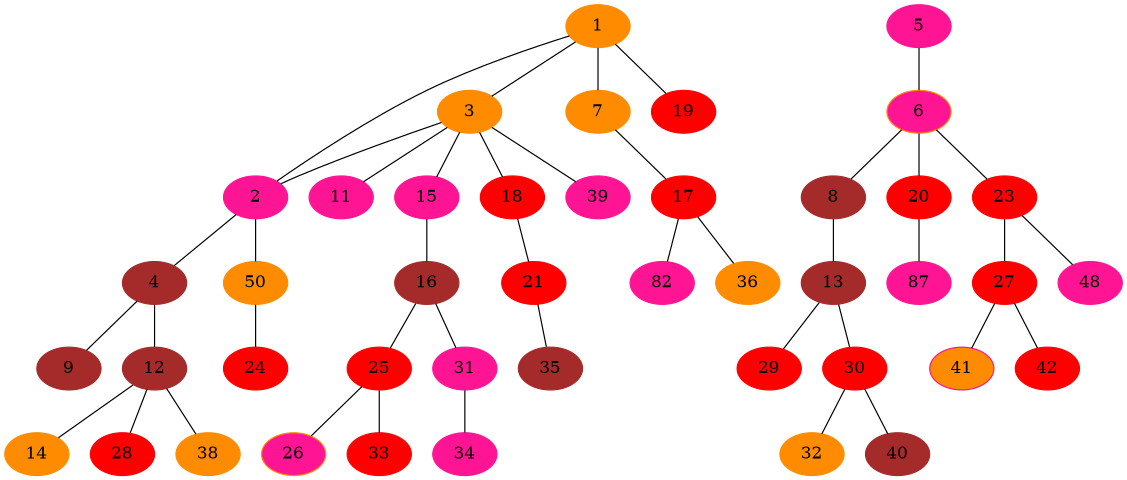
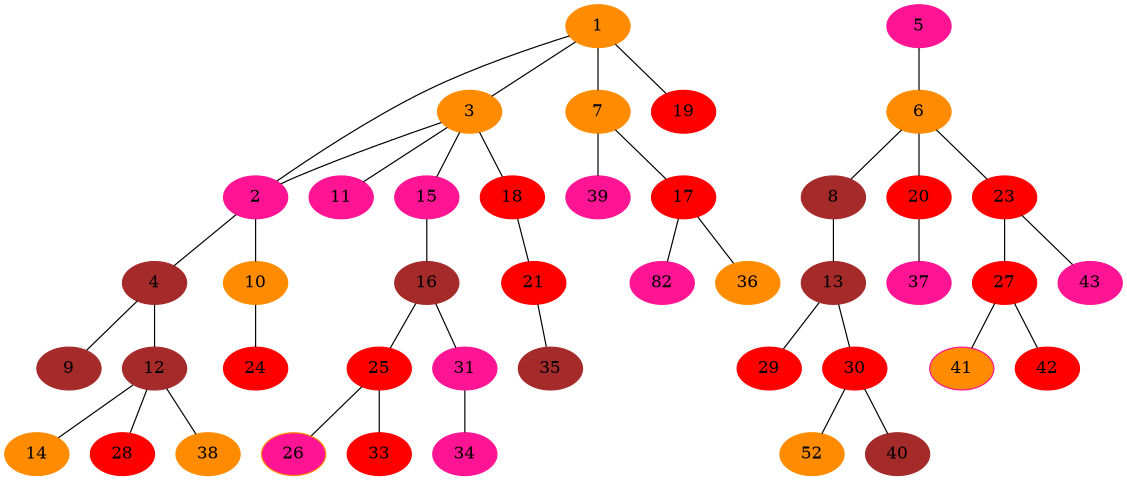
  graph {
    node [color=red style=filled]
    edge [weight=1.0]
    1 [color=darkorange]
    2 [color=deeppink]
    3 [color=darkorange]
    7 [color=darkorange]
    19
    4 [color=brown]
-   10 [color=darkorange label=50]
+   10 [color=darkorange]
    11 [color=deeppink]
    15 [color=deeppink]
    18
    17
    39 [color=deeppink]
    9 [color=brown]
    12 [color=brown]
    24
    5 [color=deeppink]
-   6 [color=darkorange fillcolor=deeppink]
+   6 [color=darkorange]
    16 [color=brown]
    21
    14 [color=darkorange]
    28
    38 [color=darkorange]
    8 [color=brown]
    20
    23
    13 [color=brown]
-   37 [color=deeppink label=87]
+   37 [color=deeppink]
    27
-   43 [color=deeppink label=48]
+   43 [color=deeppink]
    n30 [color=deeppink label=82]
    36 [color=darkorange]
    29
    30
-   32 [color=darkorange]
+   32 [color=darkorange label=52]
    40 [color=brown]
    25
    31 [color=deeppink]
    26 [color=darkorange fillcolor=deeppink]
    33
    34 [color=deeppink]
    35 [color=brown]
    41 [color=deeppink fillcolor=darkorange]
    42
    1 -- 2
    1 -- 3
    1 -- 7
    1 -- 19 [weight=2.0]
    2 -- 4
    2 -- 10
    3 -- 2
    3 -- 11
    3 -- 15
    3 -- 18
    7 -- 17
-   3 -- 39
+   7 -- 39
    4 -- 9
    4 -- 12
    10 -- 24
    15 -- 16
    18 -- 21
    17 -- n30
    17 -- 36
    12 -- 14
    12 -- 28
    12 -- 38
    5 -- 6 [weight=3.0]
    6 -- 8
    6 -- 20
    6 -- 23
    16 -- 25
    16 -- 31
    21 -- 35
    8 -- 13 [weight=4.0]
    20 -- 37 [weight=2.0]
    23 -- 27
    23 -- 43
    13 -- 29
    13 -- 30
    27 -- 41
    27 -- 42
    30 -- 32
    30 -- 40
    25 -- 26
    25 -- 33 [weight=2.0]
    31 -- 34
  }
